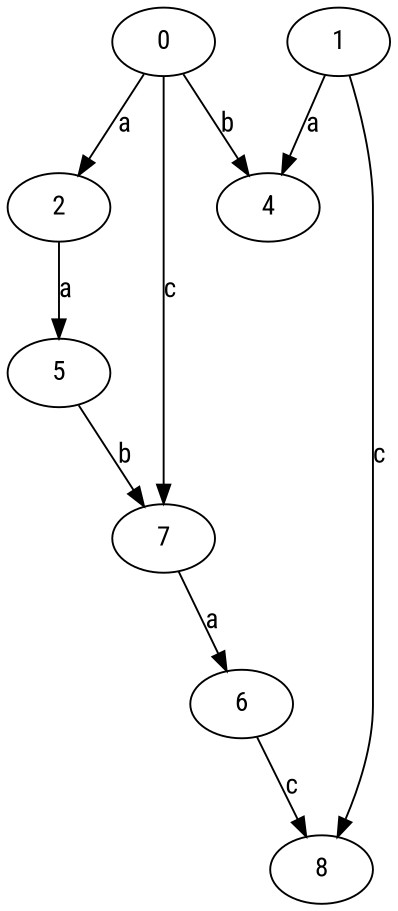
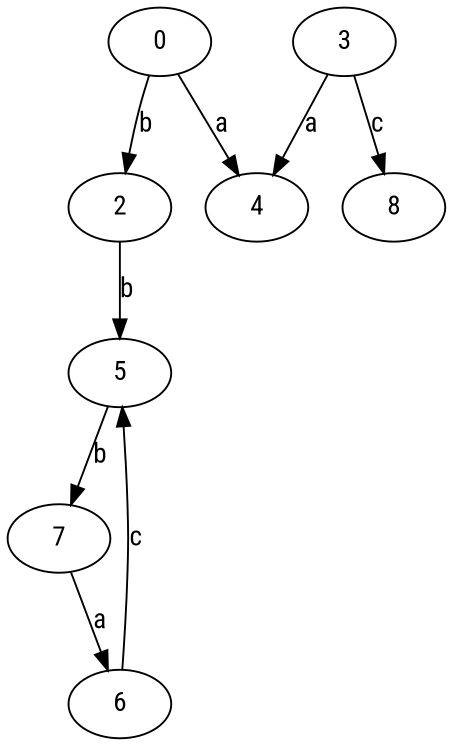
  strict digraph {
    fontname="Roboto Condensed"
    node [fontname="Roboto Condensed"]
    edge [fontname="Roboto Condensed"]
    2
    5
    7
    0
    4
    6
    8
-   1
-   2 -> 5 [label=a]
+   1 [label=3]
+   2 -> 5 [label=b]
    5 -> 7 [label=b]
    7 -> 6 [label=a]
-   0 -> 2 [label=a]
-   0 -> 7 [label=c]
-   0 -> 4 [label=b]
-   6 -> 8 [label=c]
+   0 -> 2 [label=b]
+   0 -> 4 [label=a]
+   6 -> 5 [label=c]
    1 -> 4 [label=a]
    1 -> 8 [label=c]
  }
